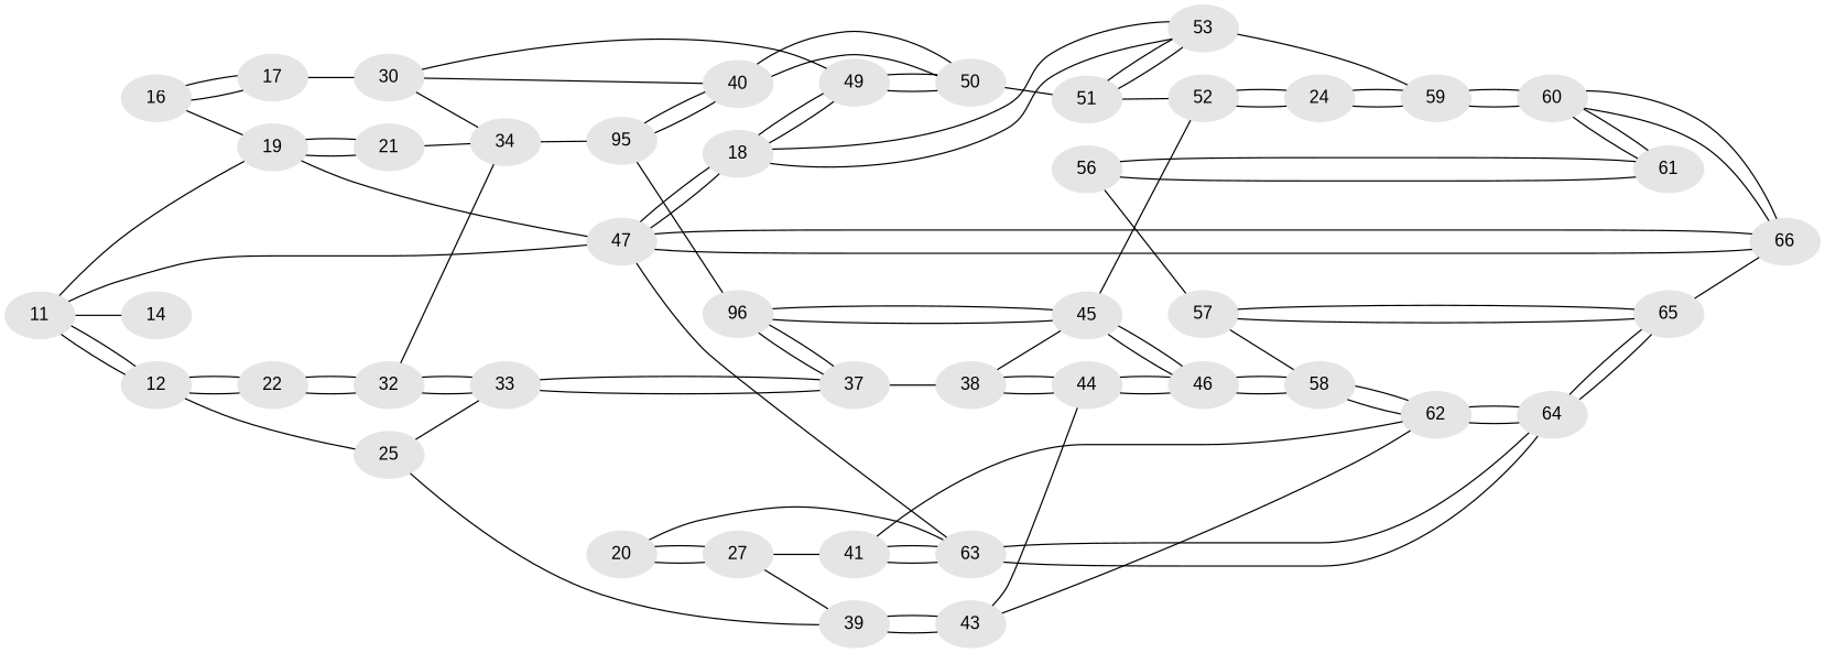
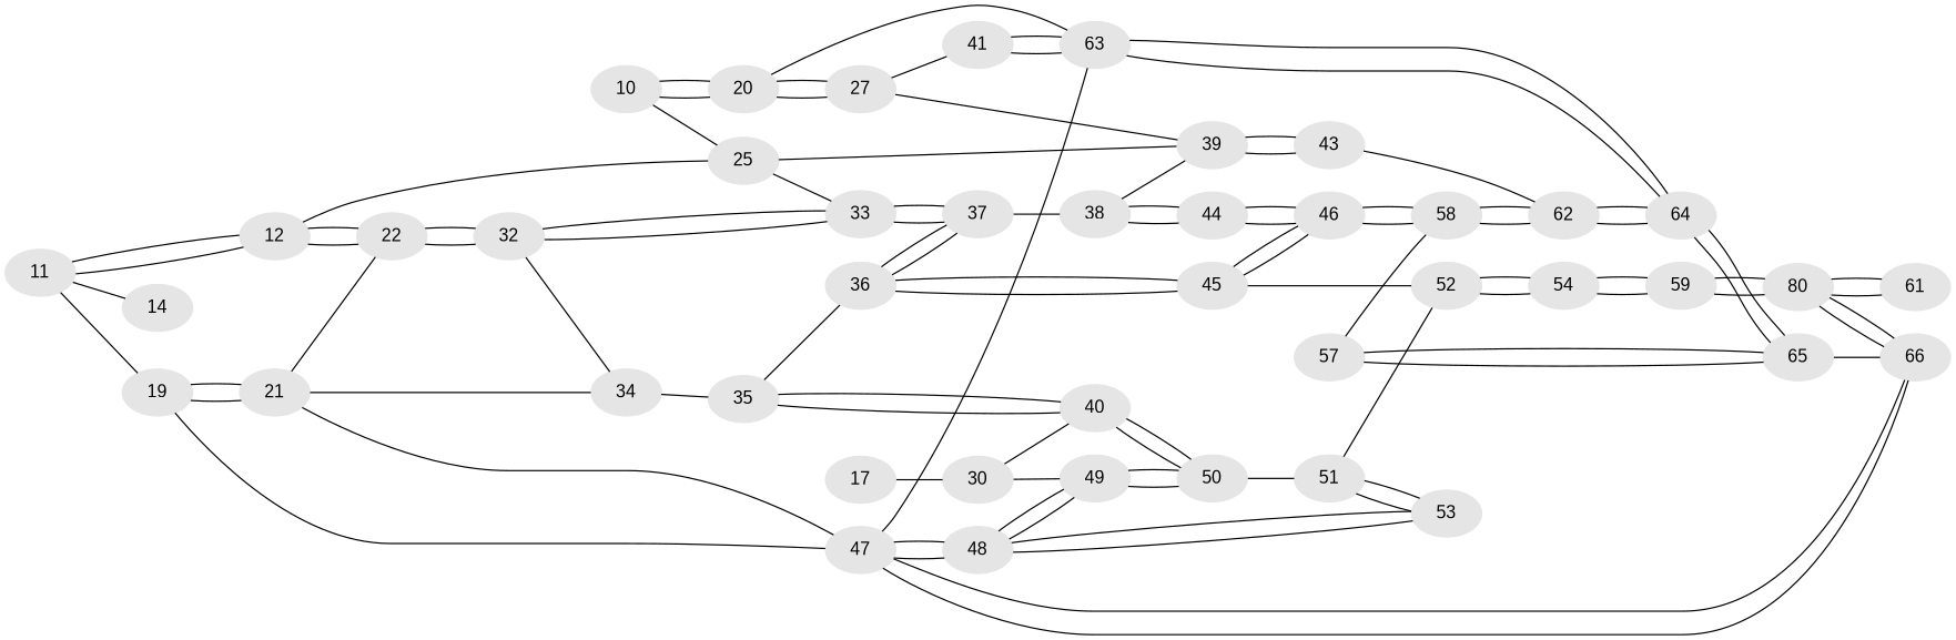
  graph {
    fontname="Liberation Sans"
    rankdir=LR
    node [color=gray90 fontname="Liberation Sans" style=filled]
    edge [fontname="Liberation Sans"]
    20 [super="+7"]
+   10
    25 [super="+23+9+24"]
    27
    63 [super="+5"]
    33
    39 [super="+26"]
    11 [super="+3"]
    12
    14 [super="+8"]
    19 [super="+18"]
    47 [super="+4"]
    22
    21
-   48 [label=18]
+   48
    66
    32
-   16 [super="+15"]
    17
    30 [super="+29"]
    34 [super="+31"]
    40
    49
    41 [super="+28"]
    64
-   35 [label=95]
+   35
    37
    43
    62 [super="+42"]
    50
    38
-   36 [label=96]
+   36
    45
    46
    52
    44
    51
    58
-   54 [label=24]
+   54
    53
    59
-   60
-   56 [super="+55"]
+   60 [label=80]
    57
    61
    65
    20 -- 27
    20 -- 27
    20 -- 63
+   10 -- 20 [weight=2]
+   10 -- 20
+   10 -- 25
    25 -- 33
    25 -- 39
    27 -- 39
    27 -- 41
    63 -- 64
    63 -- 64
    33 -- 37
    33 -- 37
    39 -- 43
    39 -- 43
    11 -- 12
    11 -- 12
    11 -- 14
    11 -- 19
-   11 -- 47
+   21 -- 47
    12 -- 25
    12 -- 22
    12 -- 22
    19 -- 47
    19 -- 21
    19 -- 21
    47 -- 63 [weight=2]
    47 -- 48
    47 -- 48
    47 -- 66
    47 -- 66
    22 -- 32
    22 -- 32
+   21 -- 22
    21 -- 34
    48 -- 49
    48 -- 49
    48 -- 53
    48 -- 53
    32 -- 33
    32 -- 33
    32 -- 34
-   16 -- 19 [weight=2]
-   16 -- 17
-   16 -- 17
    17 -- 30
-   30 -- 34
    30 -- 40
    30 -- 49
    34 -- 35
    40 -- 50
    40 -- 50
    49 -- 50
    49 -- 50
    41 -- 63 [weight=2]
    41 -- 63
-   41 -- 62
    64 -- 65
    64 -- 65
    35 -- 40
    35 -- 40
    35 -- 36
    37 -- 38
    43 -- 62
-   43 -- 44
    62 -- 64
    62 -- 64
    50 -- 51
-   38 -- 45
+   38 -- 39
    38 -- 44
    38 -- 44
    36 -- 37
    36 -- 37
    36 -- 45
    36 -- 45
    45 -- 46
    45 -- 46
    45 -- 52
    46 -- 58
    46 -- 58
    52 -- 54
    52 -- 54
    44 -- 46
    44 -- 46
    51 -- 52
    51 -- 53
    51 -- 53
    58 -- 62
    58 -- 62
    54 -- 59
    54 -- 59
-   53 -- 59
    59 -- 60
    59 -- 60
    60 -- 66
    60 -- 66
    60 -- 61
    60 -- 61
-   56 -- 57
-   56 -- 61 [weight=2]
-   56 -- 61
    57 -- 58
    57 -- 65
    57 -- 65
    65 -- 66
  }
